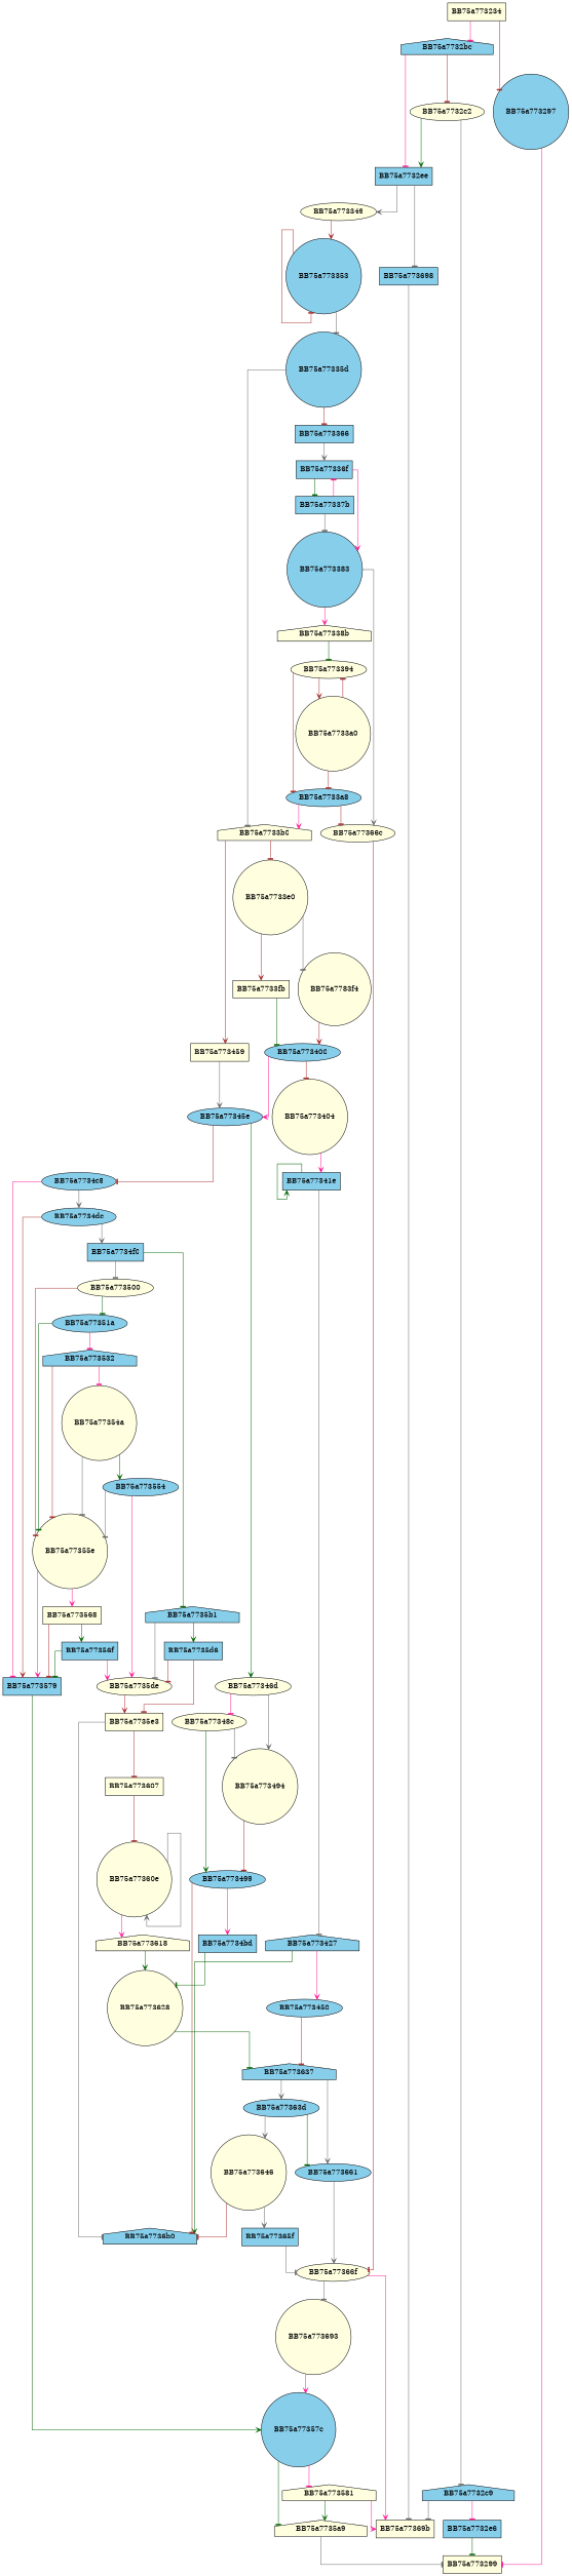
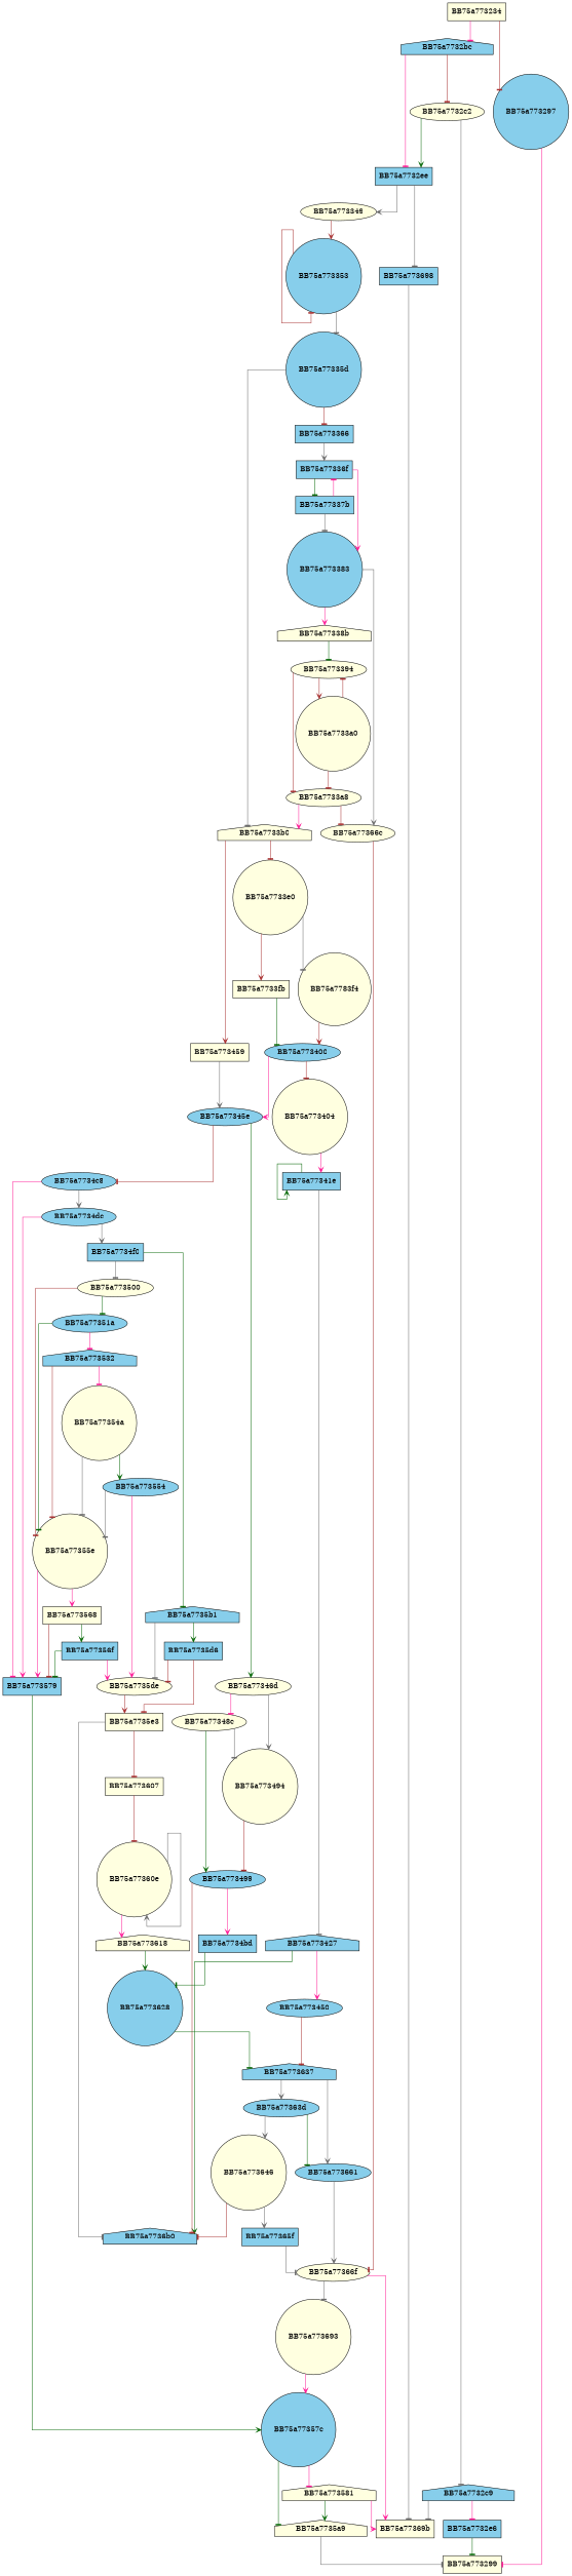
  digraph {
    splines=ortho
    node [fillcolor=skyblue shape=box style=filled]
    edge [arrowhead=tee color=gray40]
    BB75a773234 [fillcolor=lightyellow]
    BB75a7732bc [shape=house]
    BB75a773297 [shape=circle]
    BB75a7732ee
    BB75a7732c2 [fillcolor=lightyellow shape=ellipse]
    BB75a773299 [fillcolor=lightyellow]
    BB75a773698
    BB75a773349 [fillcolor=lightyellow shape=ellipse]
    BB75a7732c9 [shape=house]
    BB75a77369b [fillcolor=lightyellow]
    BB75a773353 [shape=circle]
    BB75a7732e6
    BB75a77335d [shape=circle]
    BB75a7733b0 [fillcolor=lightyellow shape=house]
    BB75a773366
    BB75a773459 [fillcolor=lightyellow]
    BB75a7733e0 [fillcolor=lightyellow shape=circle]
    BB75a77336f
    BB75a77345e [shape=ellipse]
    BB75a7733fb [fillcolor=lightyellow]
    n21 [fillcolor=lightyellow label=BB75a7783f4 shape=circle]
    BB75a773383 [shape=circle]
    BB75a77337b
    BB75a77366c [fillcolor=lightyellow shape=ellipse]
    BB75a77338b [fillcolor=lightyellow shape=house]
    BB75a77366f [fillcolor=lightyellow shape=ellipse]
    BB75a773394 [fillcolor=lightyellow shape=ellipse]
    BB75a773693 [fillcolor=lightyellow shape=circle]
-   BB75a7733a8 [shape=ellipse]
+   BB75a7733a8 [fillcolor=lightyellow shape=ellipse]
    BB75a7733a0 [fillcolor=lightyellow shape=circle]
    BB75a7734c8 [shape=ellipse]
    BB75a77346d [fillcolor=lightyellow shape=ellipse]
    BB75a773400 [shape=ellipse]
    BB75a773404 [fillcolor=lightyellow shape=circle]
    BB75a77341e
    BB75a773579
    BB75a7734dc [shape=ellipse]
    BB75a773494 [fillcolor=lightyellow shape=circle]
    BB75a77348c [fillcolor=lightyellow shape=ellipse]
    BB75a773427 [shape=house]
    BB75a7736b0 [shape=house]
    BB75a773450 [shape=ellipse]
    BB75a773637 [shape=house]
    BB75a773661 [shape=ellipse]
    BB75a77363d [shape=ellipse]
    BB75a773646 [fillcolor=lightyellow shape=circle]
    BB75a77357c [shape=circle]
    BB75a7734f0
    BB75a773499 [shape=ellipse]
    BB75a7734bd
-   BB75a773628 [fillcolor=lightyellow shape=circle]
+   BB75a773628 [shape=circle]
    BB75a7735a9 [fillcolor=lightyellow shape=house]
    BB75a773581 [fillcolor=lightyellow shape=house]
    BB75a7735b1 [shape=house]
    BB75a773500 [fillcolor=lightyellow shape=ellipse]
    BB75a7735de [fillcolor=lightyellow shape=ellipse]
    BB75a7735d6
    BB75a77355e [fillcolor=lightyellow shape=circle]
    BB75a77351a [shape=ellipse]
    BB75a7735e3 [fillcolor=lightyellow]
    BB75a773568 [fillcolor=lightyellow]
    BB75a773532 [shape=house]
    BB75a77356f
    BB75a77354a [fillcolor=lightyellow shape=circle]
    BB75a773554 [shape=ellipse]
    BB75a773607 [fillcolor=lightyellow]
    BB75a77360e [fillcolor=lightyellow shape=circle]
    BB75a773618 [fillcolor=lightyellow shape=house]
    BB75a77365f
    BB75a773234 -> BB75a7732bc [color=deeppink]
    BB75a773234 -> BB75a773297 [color=brown]
    BB75a7732bc -> BB75a7732ee [color=deeppink]
    BB75a7732bc -> BB75a7732c2 [color=brown]
    BB75a773297 -> BB75a773299 [color=deeppink]
    BB75a7732ee -> BB75a773698
    BB75a7732ee -> BB75a773349 [arrowhead=vee]
    BB75a7732c2 -> BB75a7732ee [arrowhead=vee color=darkgreen]
    BB75a7732c2 -> BB75a7732c9
    BB75a773698 -> BB75a77369b
    BB75a773349 -> BB75a773353 [arrowhead=vee color=brown]
    BB75a7732c9 -> BB75a77369b
    BB75a7732c9 -> BB75a7732e6 [color=deeppink]
    BB75a773353 -> BB75a773353 [color=brown]
    BB75a773353 -> BB75a77335d
    BB75a7732e6 -> BB75a773299 [color=darkgreen]
    BB75a77335d -> BB75a7733b0
    BB75a77335d -> BB75a773366 [color=brown]
    BB75a7733b0 -> BB75a773459 [arrowhead=vee color=brown]
    BB75a7733b0 -> BB75a7733e0 [color=brown]
    BB75a773366 -> BB75a77336f [arrowhead=vee]
    BB75a773459 -> BB75a77345e [arrowhead=vee]
    BB75a7733e0 -> BB75a7733fb [arrowhead=vee color=brown]
    BB75a7733e0 -> n21
    BB75a77336f -> BB75a773383 [arrowhead=vee color=deeppink]
    BB75a77336f -> BB75a77337b [color=darkgreen]
    BB75a77345e -> BB75a7734c8 [color=brown]
    BB75a77345e -> BB75a77346d [arrowhead=vee color=darkgreen]
    BB75a7733fb -> BB75a773400 [color=darkgreen]
    n21 -> BB75a773400 [arrowhead=vee color=brown]
    BB75a773383 -> BB75a77366c [arrowhead=vee]
    BB75a773383 -> BB75a77338b [arrowhead=vee color=deeppink]
    BB75a77337b -> BB75a77336f [color=deeppink]
    BB75a77337b -> BB75a773383
    BB75a77366c -> BB75a77366f [color=brown]
    BB75a77338b -> BB75a773394 [color=darkgreen]
    BB75a77366f -> BB75a77369b [arrowhead=vee color=deeppink]
    BB75a77366f -> BB75a773693
    BB75a773394 -> BB75a7733a8 [color=brown]
    BB75a773394 -> BB75a7733a0 [arrowhead=vee color=brown]
    BB75a773693 -> BB75a77357c [arrowhead=vee color=deeppink]
    BB75a7733a8 -> BB75a7733b0 [arrowhead=vee color=deeppink]
    BB75a7733a8 -> BB75a77366c [color=brown]
    BB75a7733a0 -> BB75a773394 [color=brown]
    BB75a7733a0 -> BB75a7733a8 [color=brown]
    BB75a7734c8 -> BB75a773579 [color=deeppink]
    BB75a7734c8 -> BB75a7734dc [arrowhead=vee]
    BB75a77346d -> BB75a773494 [arrowhead=vee]
    BB75a77346d -> BB75a77348c [color=deeppink]
    BB75a773400 -> BB75a77345e [arrowhead=vee color=deeppink]
    BB75a773400 -> BB75a773404 [color=brown]
    BB75a773404 -> BB75a77341e [arrowhead=vee color=deeppink]
    BB75a77341e -> BB75a77341e [arrowhead=vee color=darkgreen]
    BB75a77341e -> BB75a773427
    BB75a773579 -> BB75a77357c [arrowhead=vee color=darkgreen]
-   BB75a7734dc -> BB75a773579 [arrowhead=vee color=brown]
+   BB75a7734dc -> BB75a773579 [arrowhead=vee color=deeppink]
    BB75a7734dc -> BB75a7734f0 [arrowhead=vee]
    BB75a773494 -> BB75a773499 [color=brown]
    BB75a77348c -> BB75a773494
    BB75a77348c -> BB75a773499 [arrowhead=vee color=darkgreen]
    BB75a773427 -> BB75a7736b0 [arrowhead=vee color=darkgreen]
    BB75a773427 -> BB75a773450 [arrowhead=vee color=deeppink]
    BB75a773450 -> BB75a773637 [color=brown]
    BB75a773637 -> BB75a773661 [arrowhead=vee]
    BB75a773637 -> BB75a77363d [arrowhead=vee]
    BB75a773661 -> BB75a77366f [arrowhead=vee]
    BB75a77363d -> BB75a773661 [color=darkgreen]
    BB75a77363d -> BB75a773646 [arrowhead=vee]
    BB75a773646 -> BB75a7736b0 [color=brown]
    BB75a773646 -> BB75a77365f [arrowhead=vee]
    BB75a77357c -> BB75a7735a9 [color=darkgreen]
    BB75a77357c -> BB75a773581 [color=deeppink]
    BB75a7734f0 -> BB75a7735b1 [color=darkgreen]
    BB75a7734f0 -> BB75a773500
    BB75a773499 -> BB75a7736b0 [color=brown]
    BB75a773499 -> BB75a7734bd [arrowhead=vee color=deeppink]
    BB75a7734bd -> BB75a773628 [color=darkgreen]
    BB75a773628 -> BB75a773637 [color=darkgreen]
    BB75a7735a9 -> BB75a773299
    BB75a773581 -> BB75a77369b [arrowhead=vee color=deeppink]
    BB75a773581 -> BB75a7735a9 [arrowhead=vee color=darkgreen]
    BB75a7735b1 -> BB75a7735de
    BB75a7735b1 -> BB75a7735d6 [arrowhead=vee color=darkgreen]
    BB75a773500 -> BB75a77355e [color=brown]
    BB75a773500 -> BB75a77351a [color=darkgreen]
    BB75a7735de -> BB75a7735e3 [arrowhead=vee color=brown]
    BB75a7735d6 -> BB75a7735de [color=brown]
    BB75a7735d6 -> BB75a7735e3 [color=brown]
    BB75a77355e -> BB75a773579 [arrowhead=vee color=deeppink]
    BB75a77355e -> BB75a773568 [arrowhead=vee color=deeppink]
    BB75a77351a -> BB75a77355e [color=darkgreen]
    BB75a77351a -> BB75a773532 [color=deeppink]
    BB75a7735e3 -> BB75a7736b0
    BB75a7735e3 -> BB75a773607 [color=brown]
    BB75a773568 -> BB75a773579 [color=brown]
    BB75a773568 -> BB75a77356f [arrowhead=vee color=darkgreen]
    BB75a773532 -> BB75a77355e [color=brown]
    BB75a773532 -> BB75a77354a [color=deeppink]
    BB75a77356f -> BB75a773579 [color=darkgreen]
    BB75a77356f -> BB75a7735de [arrowhead=vee color=deeppink]
    BB75a77354a -> BB75a77355e
    BB75a77354a -> BB75a773554 [arrowhead=vee color=darkgreen]
    BB75a773554 -> BB75a7735de [arrowhead=vee color=deeppink]
    BB75a773554 -> BB75a77355e
    BB75a773607 -> BB75a77360e [color=brown]
    BB75a77360e -> BB75a77360e [arrowhead=vee]
    BB75a77360e -> BB75a773618 [arrowhead=vee color=deeppink]
    BB75a773618 -> BB75a773628 [arrowhead=vee color=darkgreen]
    BB75a77365f -> BB75a77366f
  }
